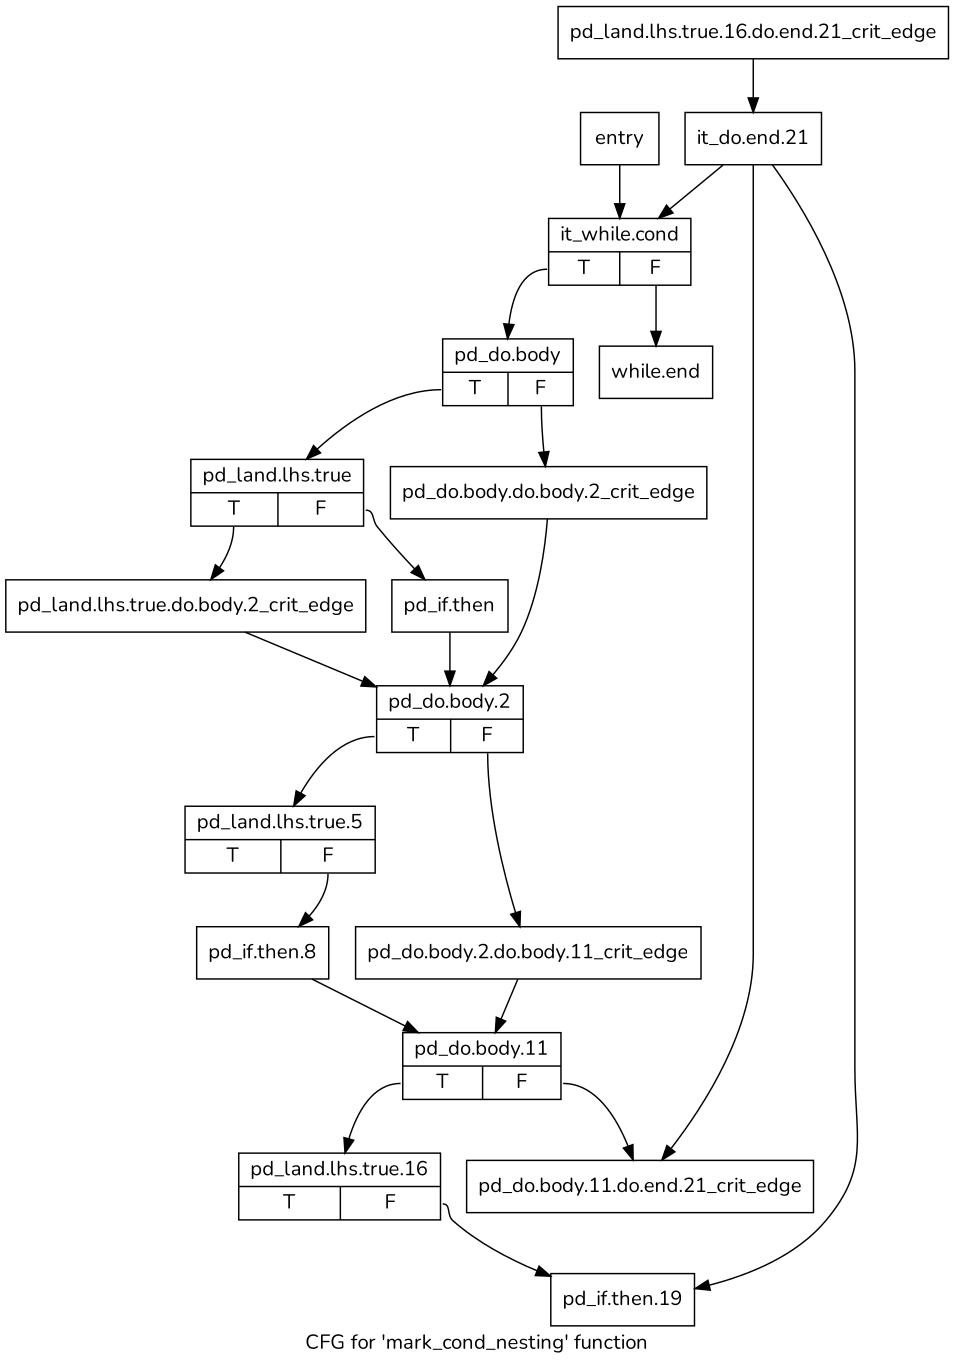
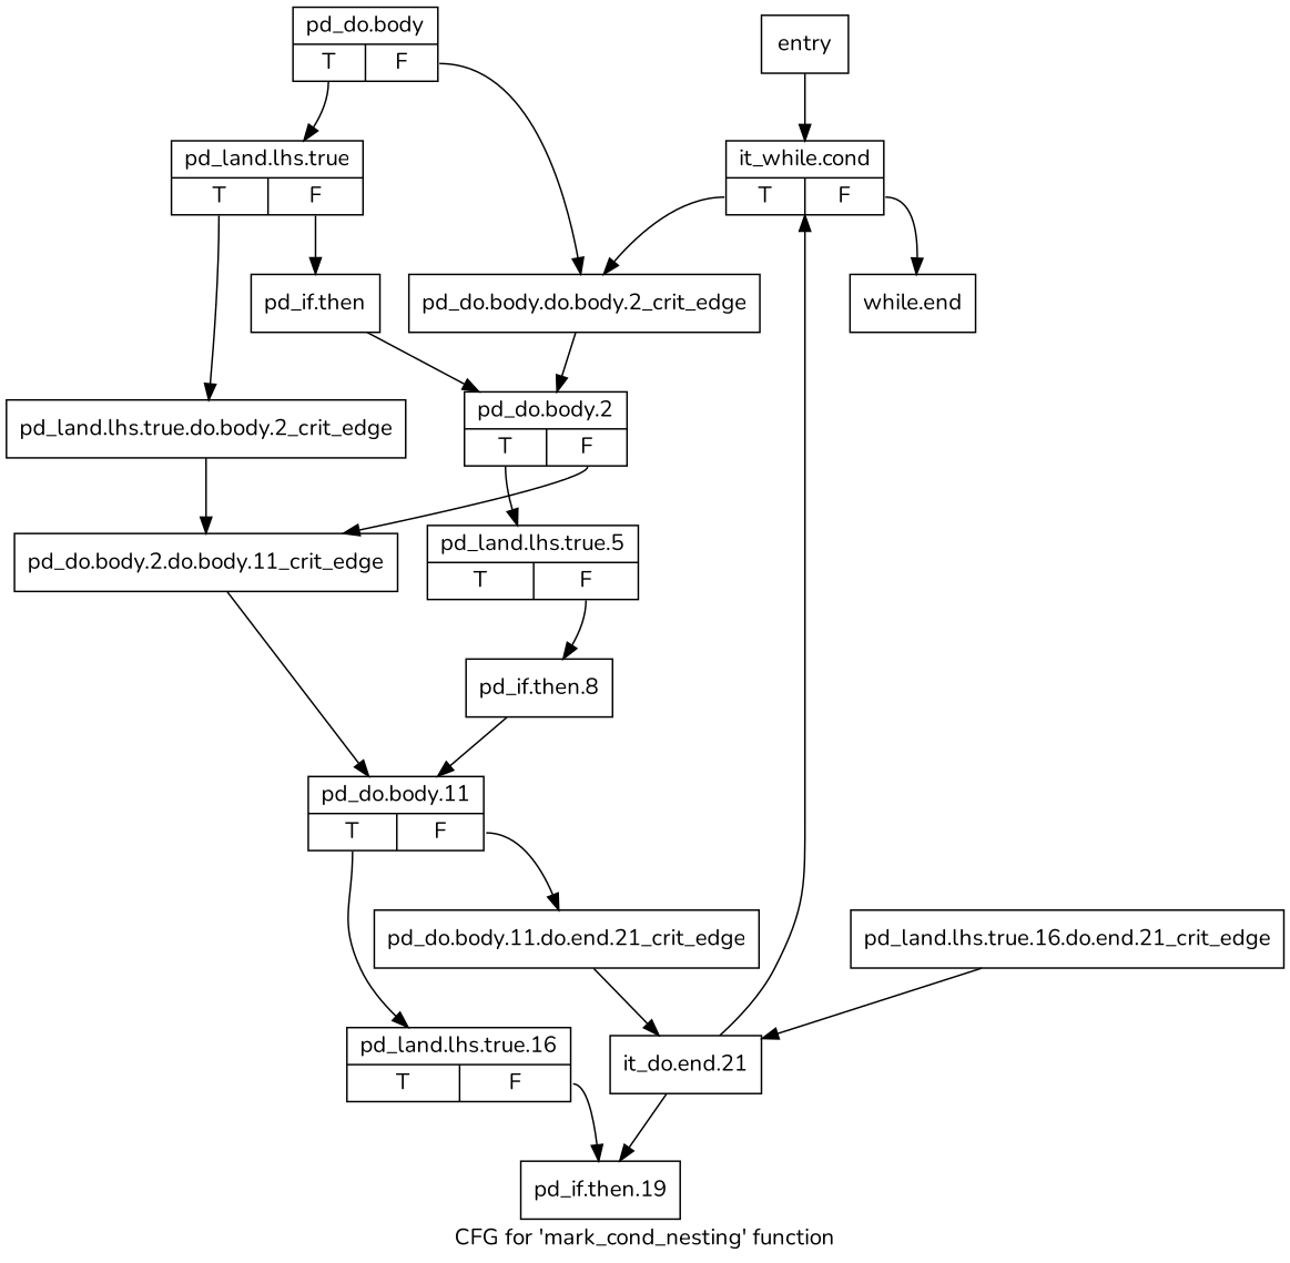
  digraph {
    fontname=Nunito
    label="CFG for 'mark_cond_nesting' function"
    node [fontname=Nunito shape=record]
    edge [fontname=Nunito]
    n1 [label="{entry}"]
    n2 [label="{it_while.cond|{<s0>T|<s1>F}}"]
    n3 [label="{pd_do.body|{<s0>T|<s1>F}}"]
    n4 [label="{while.end}"]
    n5 [label="{pd_land.lhs.true|{<s0>T|<s1>F}}"]
    n6 [label="{pd_do.body.do.body.2_crit_edge}"]
    n7 [label="{pd_land.lhs.true.do.body.2_crit_edge}"]
    n8 [label="{pd_if.then}"]
    n9 [label="{pd_do.body.2|{<s0>T|<s1>F}}"]
    n10 [label="{pd_land.lhs.true.5|{<s0>T|<s1>F}}"]
    n11 [label="{pd_do.body.2.do.body.11_crit_edge}"]
    n12 [label="{pd_if.then.8}"]
    n13 [label="{pd_do.body.11|{<s0>T|<s1>F}}"]
    n14 [label="{pd_land.lhs.true.16|{<s0>T|<s1>F}}"]
    n15 [label="{pd_do.body.11.do.end.21_crit_edge}"]
    n16 [label="{pd_if.then.19}"]
    n17 [label="{it_do.end.21}"]
    n18 [label="{pd_land.lhs.true.16.do.end.21_crit_edge}"]
    n1 -> n2
-   n2 -> n3 [tailport=s0]
+   n2 -> n6 [tailport=s0]
    n2 -> n4 [tailport=s1]
    n3 -> n5 [tailport=s0]
    n3 -> n6 [tailport=s1]
    n5 -> n7 [tailport=s0]
    n5 -> n8 [tailport=s1]
    n6 -> n9
-   n7 -> n9
+   n7 -> n11
    n8 -> n9
    n9 -> n10 [tailport=s0]
    n9 -> n11 [tailport=s1]
    n10 -> n12 [tailport=s1]
    n11 -> n13
    n12 -> n13
    n13 -> n14 [tailport=s0]
    n13 -> n15 [tailport=s1]
    n14 -> n16 [tailport=s1]
-   n17 -> n15
+   n15 -> n17
    n17 -> n2
    n17 -> n16
    n18 -> n17
  }
